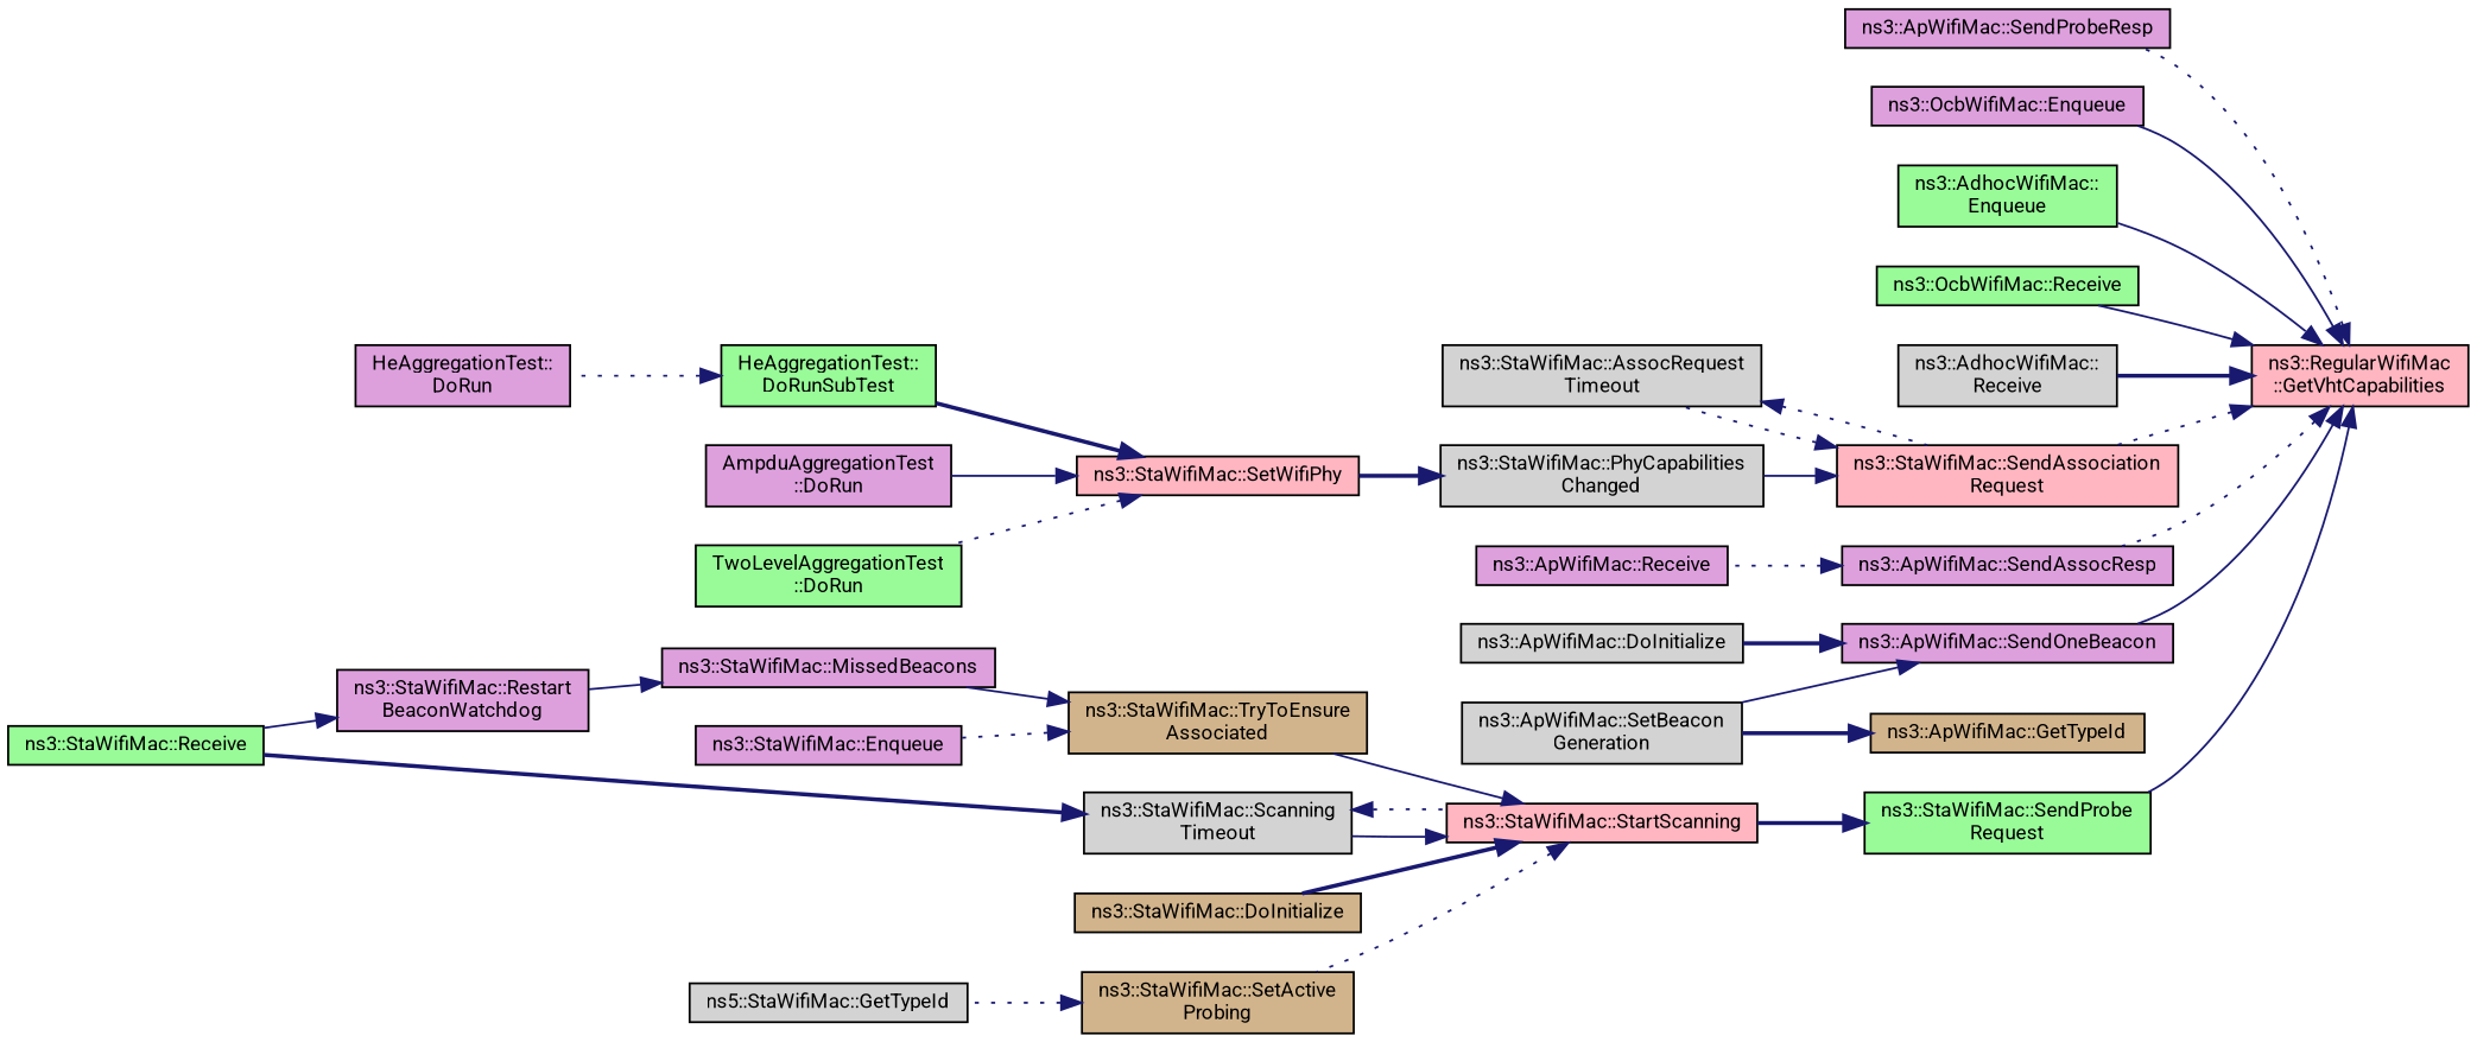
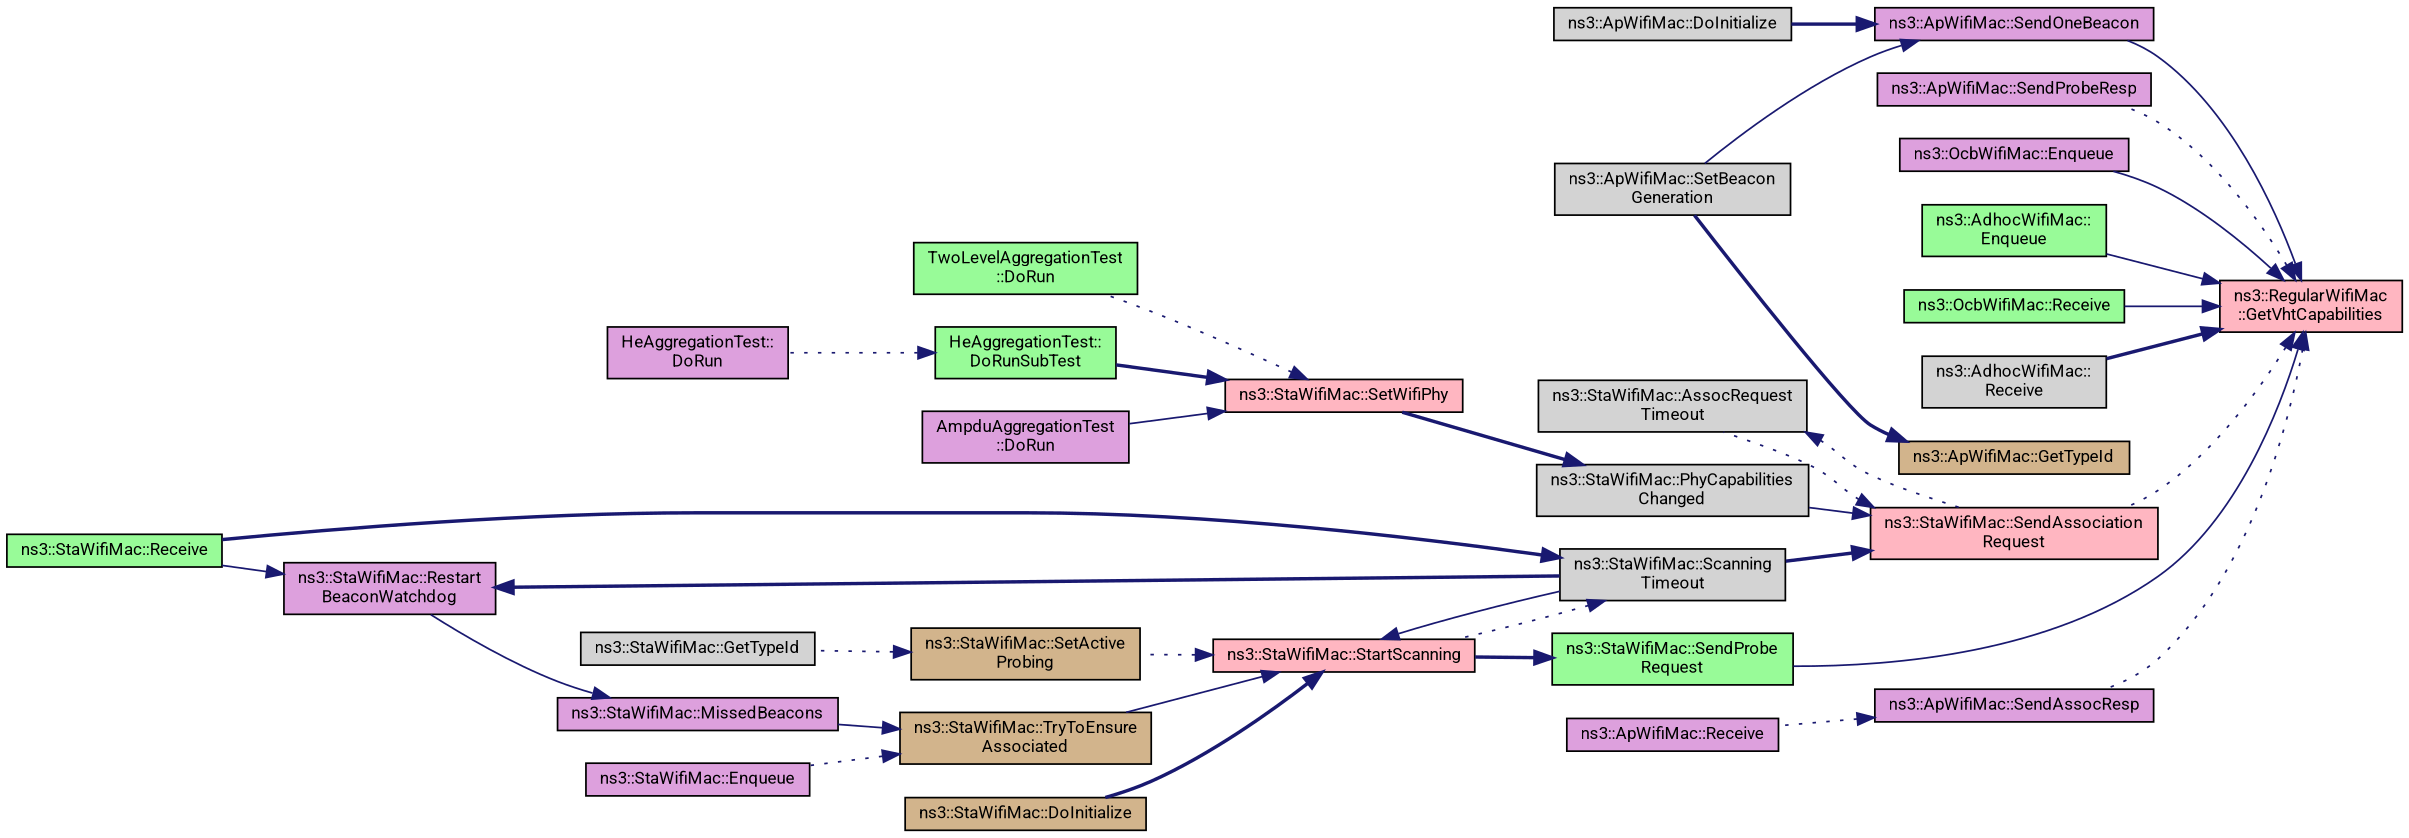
  digraph {
    fontname=Roboto
    rankdir=RL
    node [color=black fillcolor=plum fontname=Roboto fontsize=10 shape=record style=filled]
    edge [color=midnightblue dir=back fontname=Roboto fontsize=10 labelfontname=Helvetica labelfontsize=10 style=solid]
    n1 [fillcolor=lightpink fontcolor=black height=0.2 label="ns3::RegularWifiMac\l::GetVhtCapabilities" width=0.4]
    n2 [height=0.2 label="ns3::OcbWifiMac::Enqueue" width=0.4]
    n3 [fillcolor=palegreen height=0.2 label="ns3::AdhocWifiMac::\lEnqueue" width=0.4]
    n4 [fillcolor=palegreen height=0.2 label="ns3::OcbWifiMac::Receive" width=0.4]
    n5 [fillcolor=lightgrey height=0.2 label="ns3::AdhocWifiMac::\lReceive" width=0.4]
    n6 [fillcolor=lightpink height=0.2 label="ns3::StaWifiMac::SendAssociation\lRequest" width=0.4]
    n7 [height=0.2 label="ns3::ApWifiMac::SendAssocResp" width=0.4]
    n8 [height=0.2 label="ns3::ApWifiMac::SendOneBeacon" width=0.4]
    n9 [fillcolor=palegreen height=0.2 label="ns3::StaWifiMac::SendProbe\lRequest" width=0.4]
    n10 [height=0.2 label="ns3::ApWifiMac::SendProbeResp" width=0.4]
    n11 [fillcolor=lightgrey height=0.2 label="ns3::StaWifiMac::AssocRequest\lTimeout" width=0.4]
    n12 [fillcolor=lightgrey height=0.2 label="ns3::StaWifiMac::PhyCapabilities\lChanged" width=0.4]
    n13 [fillcolor=lightgrey height=0.2 label="ns3::StaWifiMac::Scanning\lTimeout" width=0.4]
    n14 [height=0.2 label="ns3::ApWifiMac::Receive" width=0.4]
    n15 [fillcolor=lightgrey height=0.2 label="ns3::ApWifiMac::DoInitialize" width=0.4]
    n16 [fillcolor=lightgrey height=0.2 label="ns3::ApWifiMac::SetBeacon\lGeneration" width=0.4]
    n17 [fillcolor=lightpink height=0.2 label="ns3::StaWifiMac::StartScanning" width=0.4]
    n18 [fillcolor=lightpink height=0.2 label="ns3::StaWifiMac::SetWifiPhy" width=0.4]
    n19 [fillcolor=palegreen height=0.2 label="ns3::StaWifiMac::Receive" width=0.4]
    n20 [height=0.2 label="AmpduAggregationTest\l::DoRun" width=0.4]
    n21 [fillcolor=palegreen height=0.2 label="TwoLevelAggregationTest\l::DoRun" width=0.4]
    n22 [fillcolor=palegreen height=0.2 label="HeAggregationTest::\lDoRunSubTest" width=0.4]
    n23 [height=0.2 label="HeAggregationTest::\lDoRun" width=0.4]
    n24 [fillcolor=tan height=0.2 label="ns3::StaWifiMac::DoInitialize" width=0.4]
    n25 [fillcolor=tan height=0.2 label="ns3::StaWifiMac::SetActive\lProbing" width=0.4]
    n26 [fillcolor=tan height=0.2 label="ns3::StaWifiMac::TryToEnsure\lAssociated" width=0.4]
-   n27 [fillcolor=lightgrey height=0.2 label="ns5::StaWifiMac::GetTypeId" width=0.4]
+   n27 [fillcolor=lightgrey height=0.2 label="ns3::StaWifiMac::GetTypeId" width=0.4]
    n28 [height=0.2 label="ns3::StaWifiMac::Enqueue" width=0.4]
    n29 [height=0.2 label="ns3::StaWifiMac::MissedBeacons" width=0.4]
    n30 [height=0.2 label="ns3::StaWifiMac::Restart\lBeaconWatchdog" width=0.4]
    n31 [fillcolor=tan height=0.2 label="ns3::ApWifiMac::GetTypeId" width=0.4]
    n1 -> n2
    n1 -> n3
    n1 -> n4
    n1 -> n5 [style=bold]
    n1 -> n6 [style=dotted]
    n1 -> n7 [style=dotted]
    n1 -> n8
    n1 -> n9
    n1 -> n10 [style=dotted]
    n6 -> n11 [style=dotted]
    n6 -> n12
+   n6 -> n13 [style=bold]
    n7 -> n14 [style=dotted]
    n8 -> n15 [style=bold]
    n8 -> n16
    n9 -> n17 [style=bold]
    n11 -> n6 [style=dotted]
    n12 -> n18 [style=bold]
    n13 -> n17 [style=dotted]
    n13 -> n19 [style=bold]
    n17 -> n13
    n17 -> n24 [style=bold]
    n17 -> n25 [style=dotted]
    n17 -> n26
    n18 -> n20
    n18 -> n21 [style=dotted]
    n18 -> n22 [style=bold]
    n22 -> n23 [style=dotted]
    n25 -> n27 [style=dotted]
    n26 -> n28 [style=dotted]
    n26 -> n29
    n29 -> n30
+   n30 -> n13 [style=bold]
    n30 -> n19
    n31 -> n16 [style=bold]
  }
